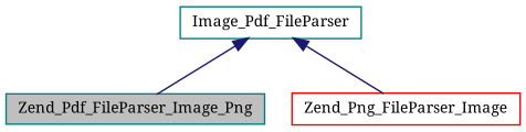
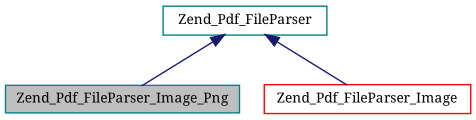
  digraph {
    fontname="Noto Serif"
    node [color=teal fillcolor=white fontname="Noto Serif" fontsize=10 shape=record style=filled]
    edge [color=midnightblue dir=back fontname="Noto Serif" fontsize=10 labelfontname=Helvetica labelfontsize=10 style=solid]
    n1 [fillcolor=grey75 fontcolor=black height=0.2 label=Zend_Pdf_FileParser_Image_Png width=0.4]
-   n2 [color=red height=0.2 label=Zend_Png_FileParser_Image width=0.4]
-   n3 [height=0.2 label=Image_Pdf_FileParser width=0.4]
+   n2 [color=red height=0.2 label=Zend_Pdf_FileParser_Image width=0.4]
+   n3 [height=0.2 label=Zend_Pdf_FileParser width=0.4]
    n3 -> n1
    n3 -> n2
  }
